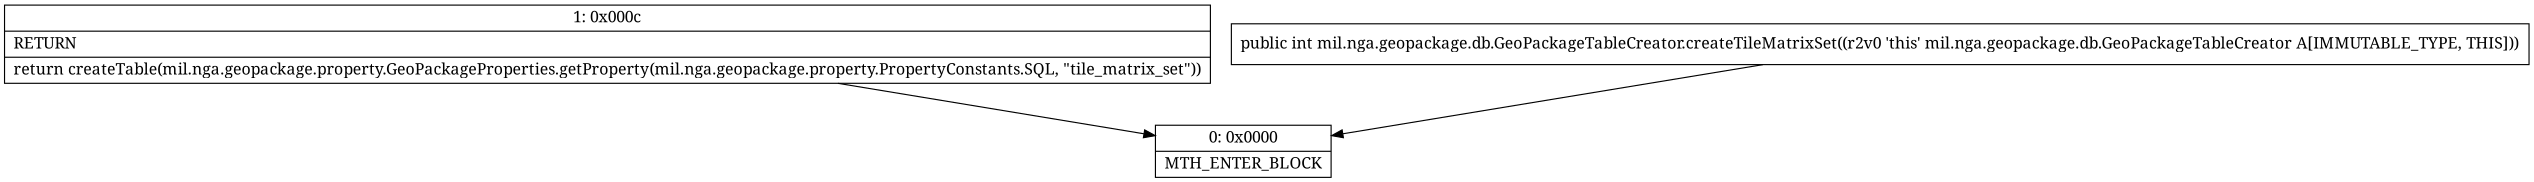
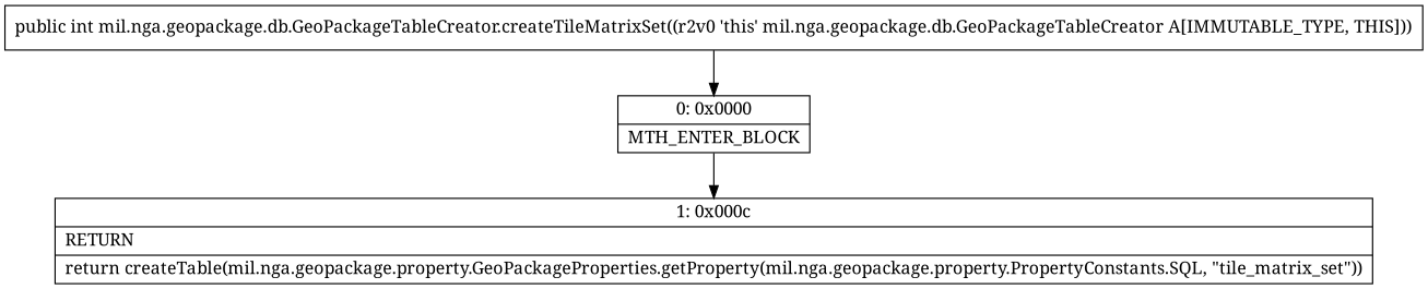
  digraph {
    fontname="Noto Serif"
    node [shape=record fontname="Noto Serif"]
    edge [fontname="Noto Serif"]
    n1 [label="{0\:\ 0x0000|MTH_ENTER_BLOCK\l}"]
    n2 [label="{1\:\ 0x000c|RETURN\l|return createTable(mil.nga.geopackage.property.GeoPackageProperties.getProperty(mil.nga.geopackage.property.PropertyConstants.SQL, \"tile_matrix_set\"))\l}"]
    n3 [label="{public int mil.nga.geopackage.db.GeoPackageTableCreator.createTileMatrixSet((r2v0 'this' mil.nga.geopackage.db.GeoPackageTableCreator A[IMMUTABLE_TYPE, THIS])) }"]
-   n2 -> n1
+   n1 -> n2
    n3 -> n1
  }
